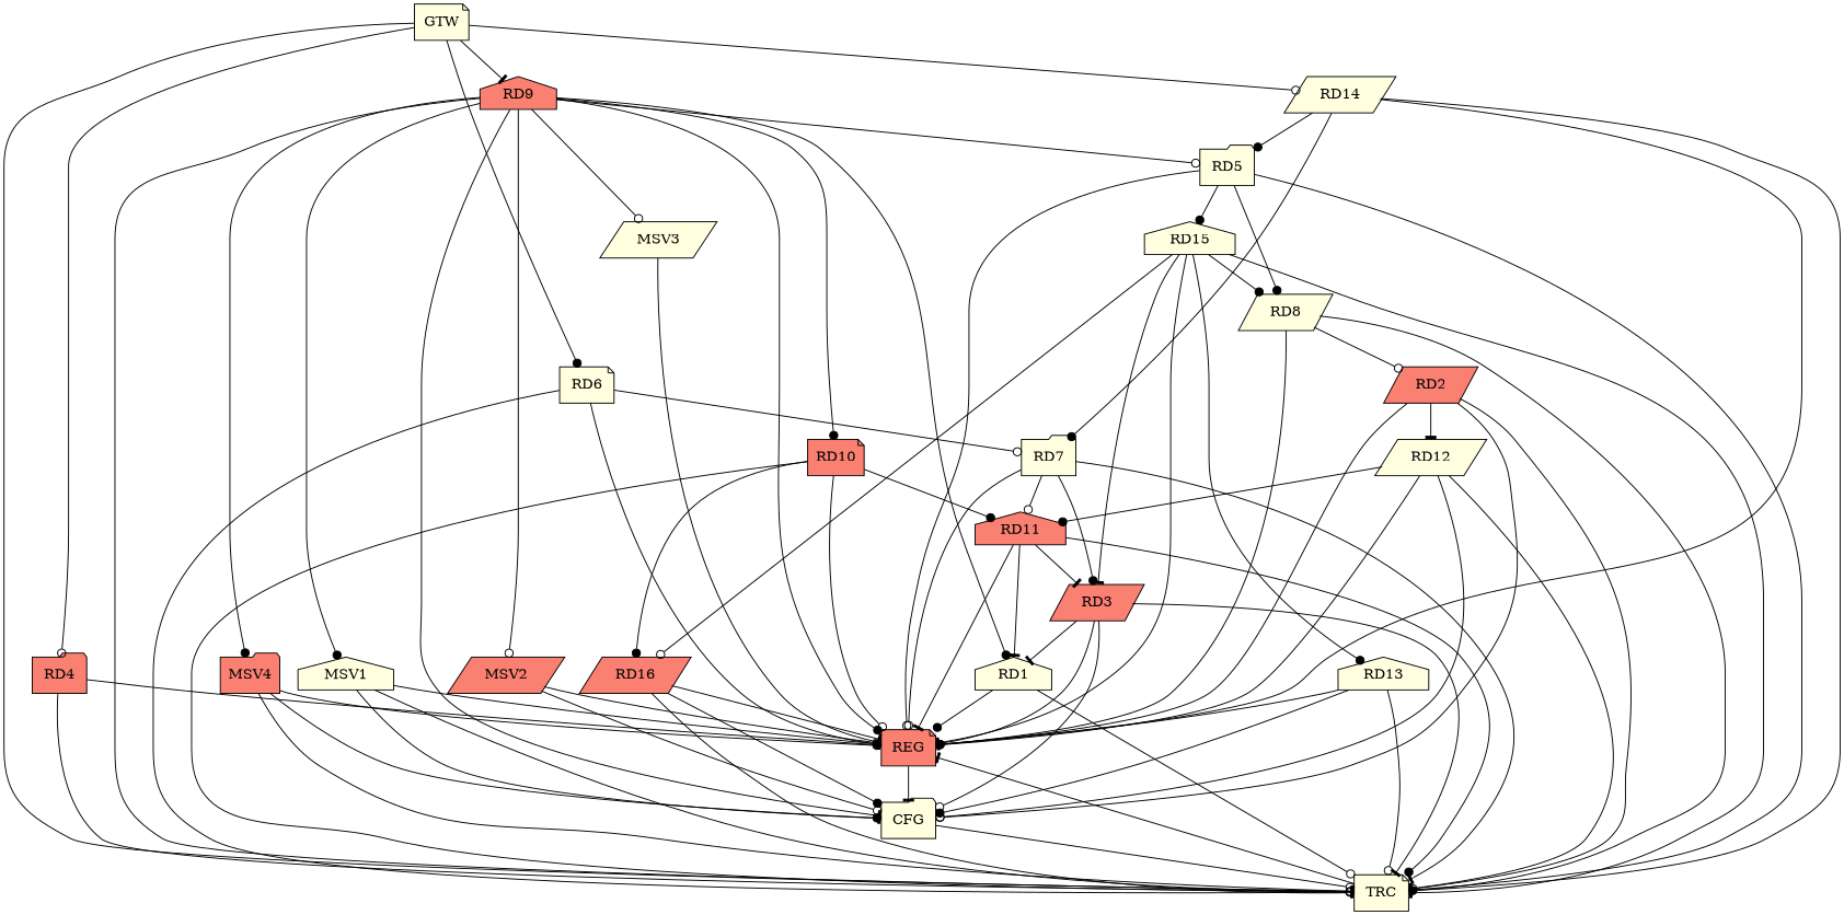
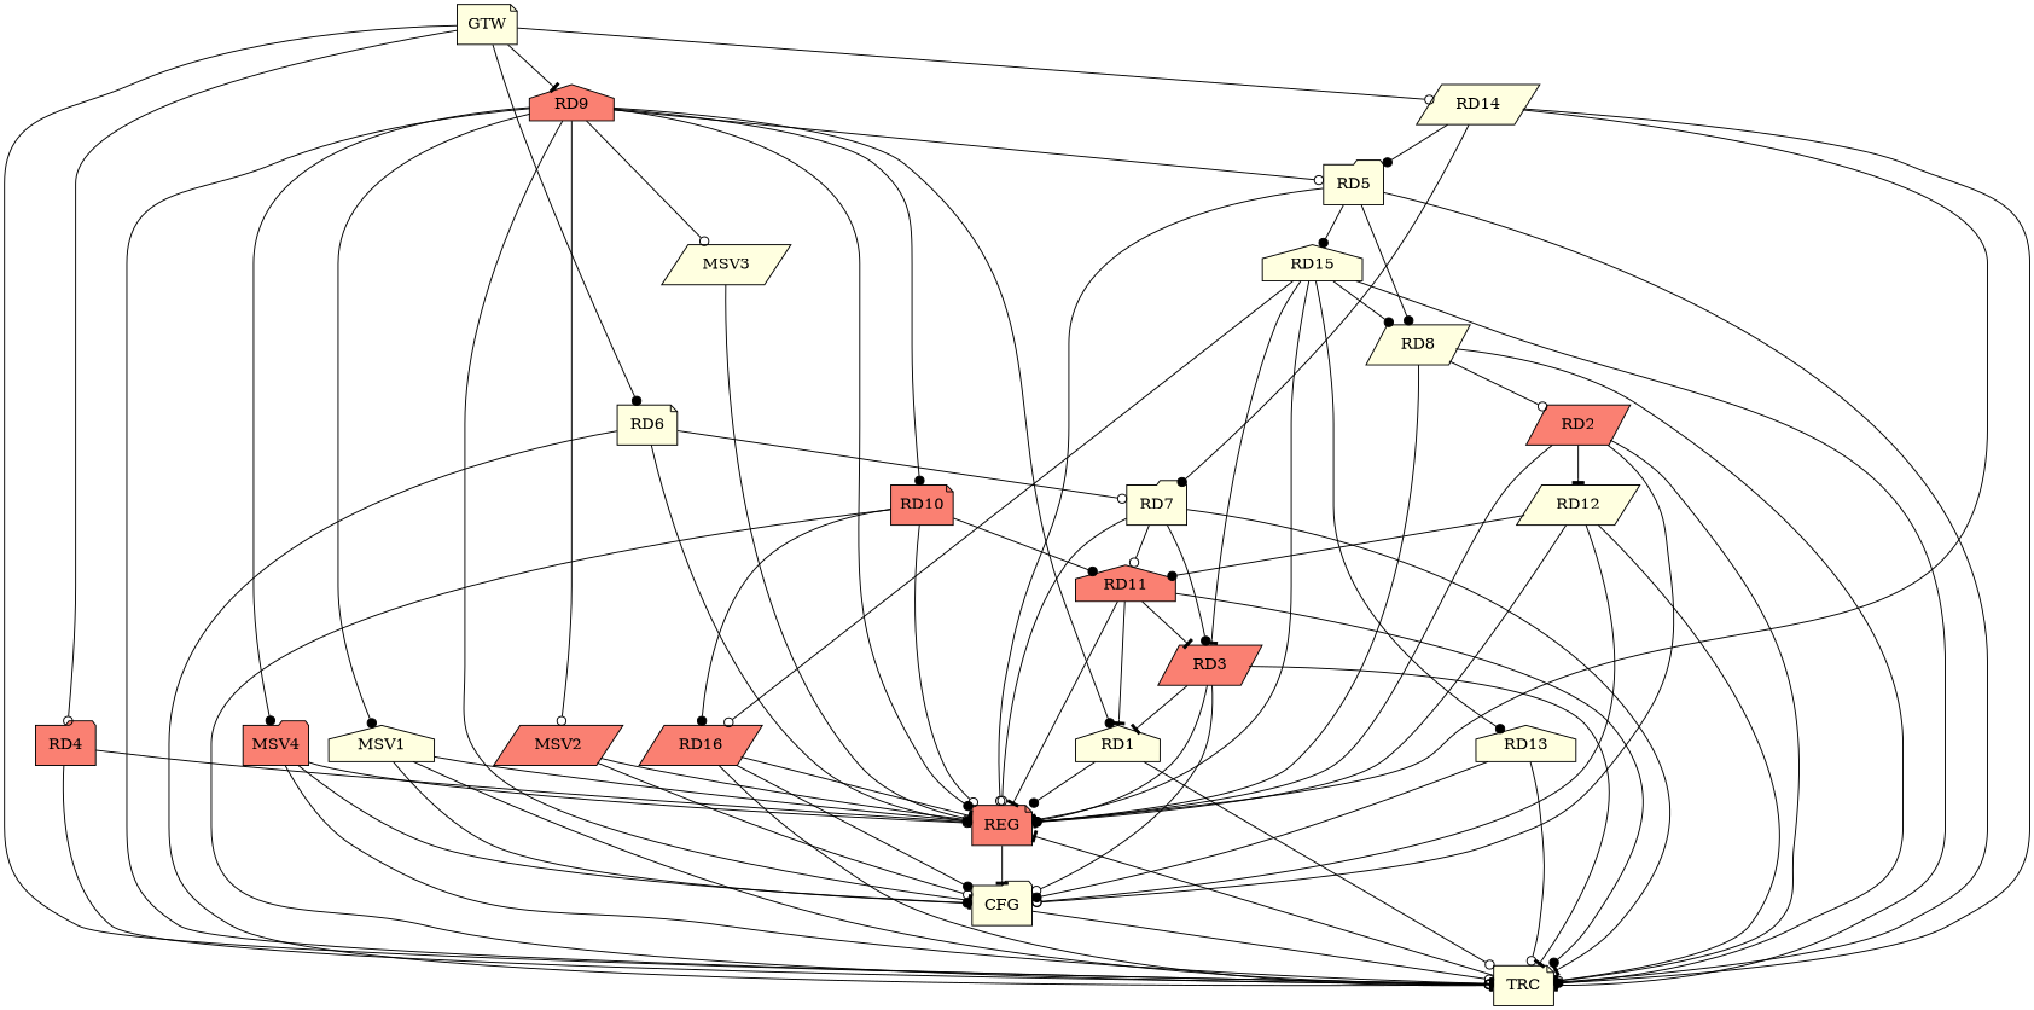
  strict digraph {
    fontname="DejaVu Serif"
    node [fillcolor=lightyellow fontname="DejaVu Serif" shape=parallelogram style=filled]
    edge [arrowhead=tee fontname="DejaVu Serif"]
    n1 [label=RD1 shape=house]
    n2 [fillcolor=salmon label=REG shape=note]
    n3 [label=TRC shape=note]
    n4 [label=CFG shape=folder]
    n5 [fillcolor=salmon label=RD2]
    n6 [label=RD12]
    n7 [fillcolor=salmon label=RD11 shape=house]
    n8 [fillcolor=salmon label=RD3]
    n9 [fillcolor=salmon label=RD4 shape=folder]
    n10 [label=RD5 shape=folder]
    n11 [label=RD8]
    n12 [label=RD15 shape=house]
    n13 [fillcolor=salmon label=RD16]
    n14 [label=RD13 shape=house]
    n15 [label=RD6 shape=note]
    n16 [label=RD7 shape=folder]
    n17 [fillcolor=salmon label=RD9 shape=house]
    n18 [fillcolor=salmon label=RD10 shape=note]
    n19 [label=MSV1 shape=house]
    n20 [fillcolor=salmon label=MSV2]
    n21 [label=MSV3]
    n22 [fillcolor=salmon label=MSV4 shape=folder]
    n23 [label=RD14]
    n24 [label=GTW shape=note]
    n1 -> n2 [arrowhead=dot]
    n1 -> n3 [arrowhead=odot]
    n2 -> n4
    n3 -> n2
    n4 -> n3 [arrowhead=odot]
    n5 -> n2
    n5 -> n3 [arrowhead=odot]
    n5 -> n4 [arrowhead=odot]
    n5 -> n6
    n6 -> n2 [arrowhead=dot]
    n6 -> n3
    n6 -> n4 [arrowhead=odot]
    n6 -> n7 [arrowhead=dot]
    n7 -> n1
    n7 -> n2
    n7 -> n3 [arrowhead=dot]
    n7 -> n8
    n8 -> n1
    n8 -> n2
    n8 -> n3
    n8 -> n4 [arrowhead=odot]
    n9 -> n2 [arrowhead=odot]
    n9 -> n3
    n10 -> n2 [arrowhead=odot]
    n10 -> n3
    n10 -> n11 [arrowhead=dot]
    n10 -> n12 [arrowhead=dot]
    n11 -> n2 [arrowhead=dot]
    n11 -> n3
    n11 -> n5 [arrowhead=odot]
    n12 -> n2
    n12 -> n3
    n12 -> n8
    n12 -> n11 [arrowhead=dot]
    n12 -> n13 [arrowhead=odot]
    n12 -> n14 [arrowhead=dot]
    n13 -> n2
    n13 -> n3
    n13 -> n4 [arrowhead=dot]
-   n14 -> n2 [arrowhead=dot]
    n14 -> n3 [arrowhead=odot]
    n14 -> n4 [arrowhead=dot]
    n15 -> n2 [arrowhead=dot]
    n15 -> n3 [arrowhead=odot]
    n15 -> n16 [arrowhead=odot]
    n16 -> n2 [arrowhead=odot]
    n16 -> n3
    n16 -> n7 [arrowhead=odot]
    n16 -> n8 [arrowhead=dot]
    n17 -> n1 [arrowhead=dot]
    n17 -> n2 [arrowhead=dot]
    n17 -> n3 [arrowhead=odot]
    n17 -> n4
    n17 -> n10 [arrowhead=odot]
    n17 -> n18 [arrowhead=dot]
    n17 -> n19 [arrowhead=dot]
    n17 -> n20 [arrowhead=odot]
    n17 -> n21 [arrowhead=odot]
    n17 -> n22 [arrowhead=dot]
    n18 -> n2 [arrowhead=odot]
    n18 -> n3 [arrowhead=odot]
    n18 -> n7 [arrowhead=dot]
    n18 -> n13 [arrowhead=dot]
    n19 -> n2
    n19 -> n3
    n19 -> n4
    n20 -> n2 [arrowhead=odot]
    n20 -> n4 [arrowhead=odot]
    n21 -> n2
    n22 -> n2 [arrowhead=odot]
    n22 -> n3
    n22 -> n4 [arrowhead=dot]
    n23 -> n2
    n23 -> n3 [arrowhead=dot]
    n23 -> n10 [arrowhead=dot]
    n23 -> n16 [arrowhead=dot]
    n24 -> n3
    n24 -> n9 [arrowhead=odot]
    n24 -> n15 [arrowhead=dot]
    n24 -> n17
    n24 -> n23 [arrowhead=odot]
  }
